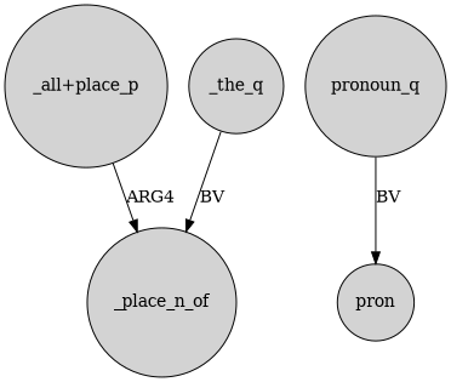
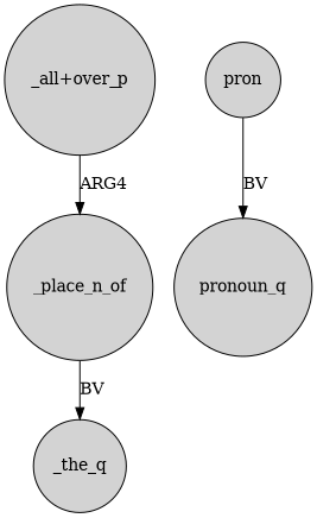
  digraph {
    node [shape=circle style=filled]
-   "_all+over_p" [label="_all+place_p"]
+   "_all+over_p"
    _place_n_of
    _the_q
    pronoun_q
    pron
    "_all+over_p" -> _place_n_of [label=ARG4]
-   _the_q -> _place_n_of [label=BV]
-   pronoun_q -> pron [label=BV]
+   _place_n_of -> _the_q [label=BV]
+   pron -> pronoun_q [label=BV]
  }
